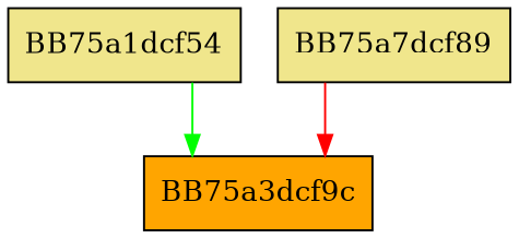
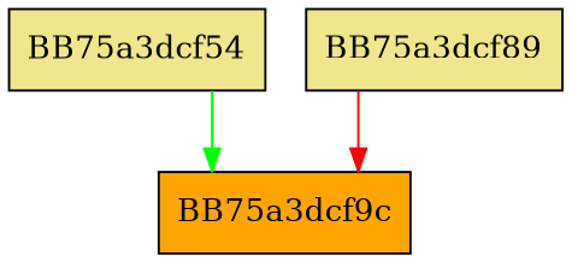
  digraph {
    splines=ortho
    node [fillcolor=khaki shape=box style=filled]
    BB75a3dcf9c [fillcolor=orange]
-   BB75a3dcf54 [label=BB75a1dcf54]
-   BB75a3dcf89 [label=BB75a7dcf89]
+   BB75a3dcf54
+   BB75a3dcf89
    BB75a3dcf54 -> BB75a3dcf9c [color=green]
    BB75a3dcf89 -> BB75a3dcf9c [color=red]
  }
